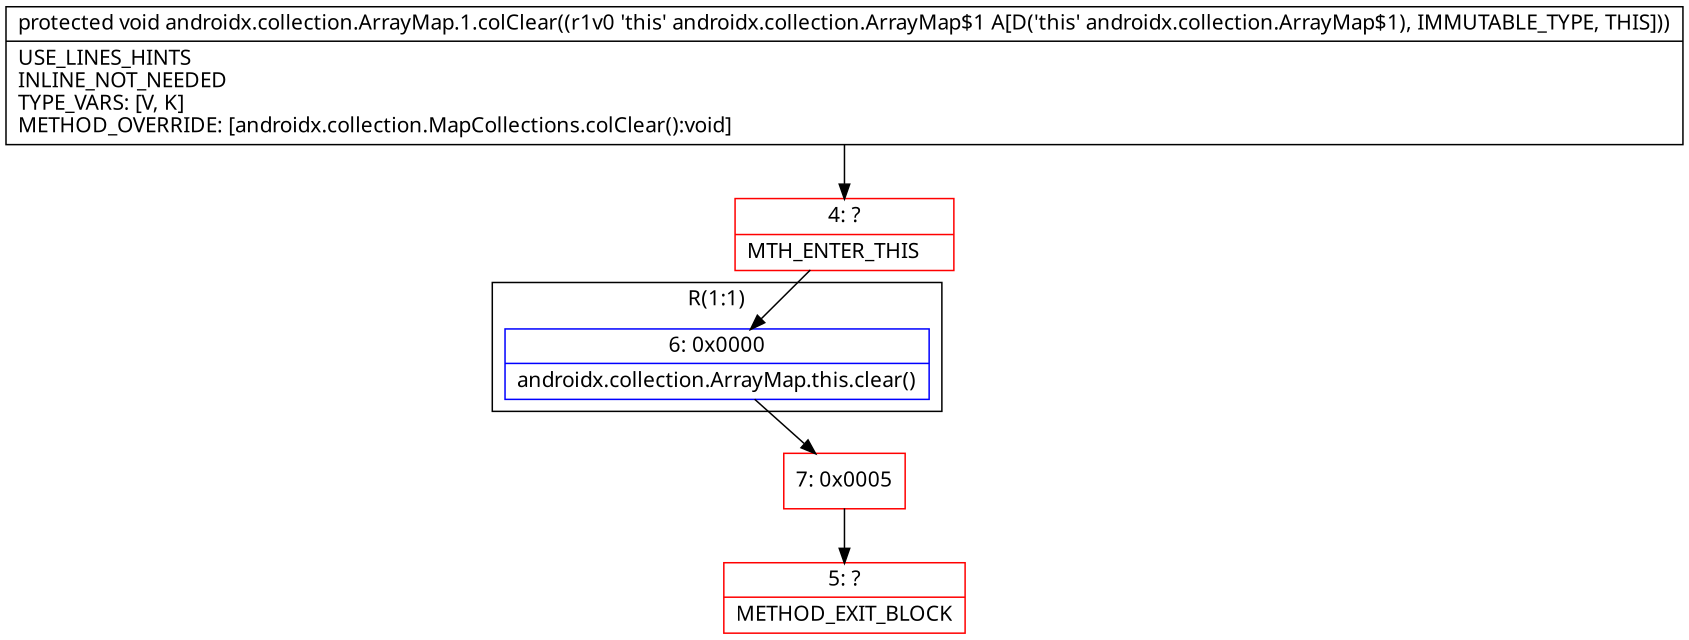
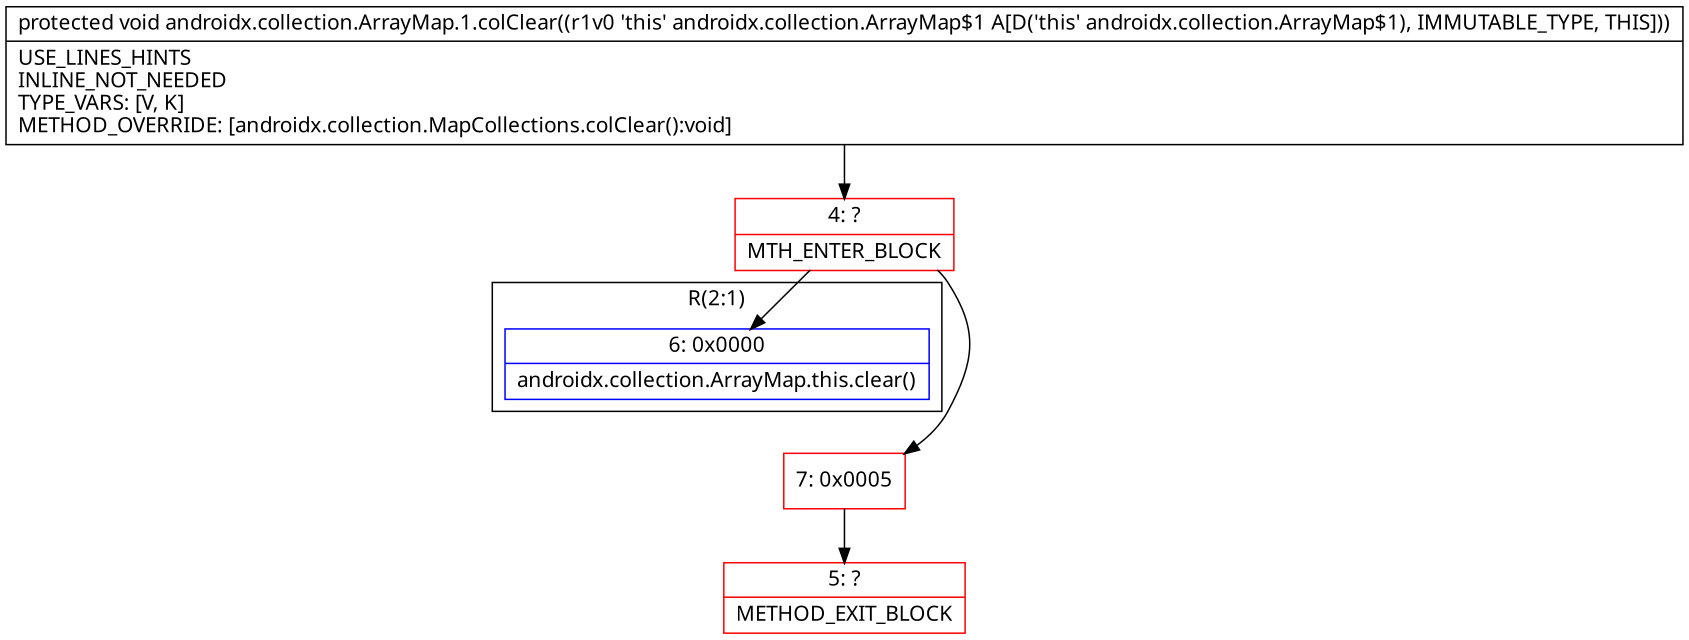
  digraph {
    fontname="Noto Sans"
    node [color=red fontname="Noto Sans" shape=record]
    edge [fontname="Noto Sans"]
    n1 [color=blue label="{6\:\ 0x0000|androidx.collection.ArrayMap.this.clear()\l}"]
    n2 [label="{7\:\ 0x0005}"]
    n3 [label="{5\:\ ?|METHOD_EXIT_BLOCK\l}"]
-   n4 [label="{4\:\ ?|MTH_ENTER_THIS\l}"]
+   n4 [label="{4\:\ ?|MTH_ENTER_BLOCK\l}"]
    n5 [label="{protected void androidx.collection.ArrayMap.1.colClear((r1v0 'this' androidx.collection.ArrayMap$1 A[D('this' androidx.collection.ArrayMap$1), IMMUTABLE_TYPE, THIS]))  | USE_LINES_HINTS\lINLINE_NOT_NEEDED\lTYPE_VARS: [V, K]\lMETHOD_OVERRIDE: [androidx.collection.MapCollections.colClear():void]\l}" color=""]
    subgraph cluster_1 {
-     label="R(1:1)"
+     label="R(2:1)"
      n1
    }
-   n1 -> n2
+   n4 -> n2
    n2 -> n3
    n4 -> n1
    n5 -> n4
  }
